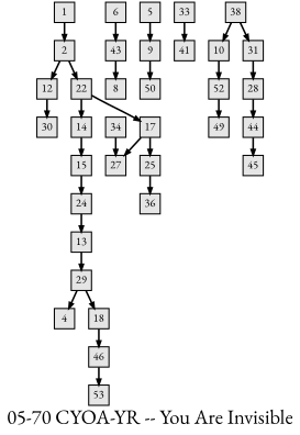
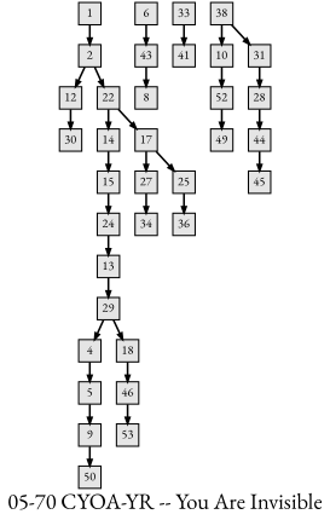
  digraph {
    fontname="EB Garamond"
    fontsize=36
    label="05-70 CYOA-YR -- You Are Invisible"
    nodesep=0.35
    ordering=out
    rankdir=TB
    ranksep=0.45
    node [fillcolor=grey90 fixedsize=true fontname="EB Garamond" fontsize=20 labelfloat=true margin="0,0" penwidth=2 regular=true shape=rect style=filled]
    edge [fontname="EB Garamond" fontsize=12 labelfloat=true penwidth=3]
    1
    2
    12
    22
    30
    14
    17
    6
    43
    15
    27
    25
    4
    5
    9
    50
    33
    41
    8
    10
    52
    49
    38
    n24 [label=31]
    13
    29
    18
    46
    24
    34
    36
    53
    28
    44
    45
    1 -> 2
    2 -> 12
    2 -> 22
    12 -> 30
    22 -> 14
    22 -> 17
    14 -> 15
    17 -> 27
    17 -> 25
    6 -> 43
    43 -> 8
    15 -> 24
-   34 -> 27
+   27 -> 34
    25 -> 36
+   4 -> 5
    5 -> 9
    9 -> 50
    33 -> 41
    10 -> 52
    52 -> 49
    38 -> 10
    38 -> n24
    n24 -> 28
    13 -> 29
    29 -> 4
    29 -> 18
    18 -> 46
    46 -> 53
    24 -> 13
    28 -> 44
    44 -> 45
  }
